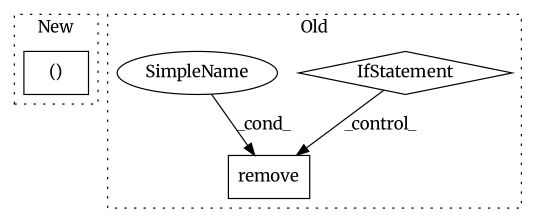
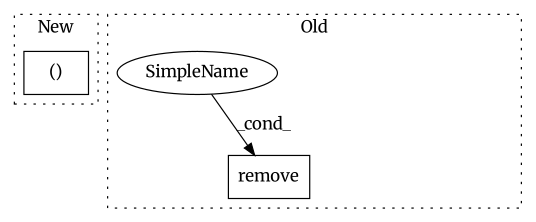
  digraph {
    fontname=Merriweather
    node [fontname=Merriweather shape=box]
    edge [fontname=Merriweather]
    n1 [a=106 l=246 label="()" s=11889]
    n2 [a=32 l="7,1" label=remove s="15390,15411"]
-   n3 [a=25 l="4,2" label=IfStatement s="15307,15330" shape=diamond]
    n4 [a=42 label=SimpleName shape=ellipse]
    subgraph cluster_1 {
      label=New
      style=dotted
      n1
    }
    subgraph cluster_2 {
      label=Old
      style=dotted
      n2
-     n3
      n4
    }
-   n3 -> n2 [label=_control_]
    n4 -> n2 [label=_cond_]
  }
